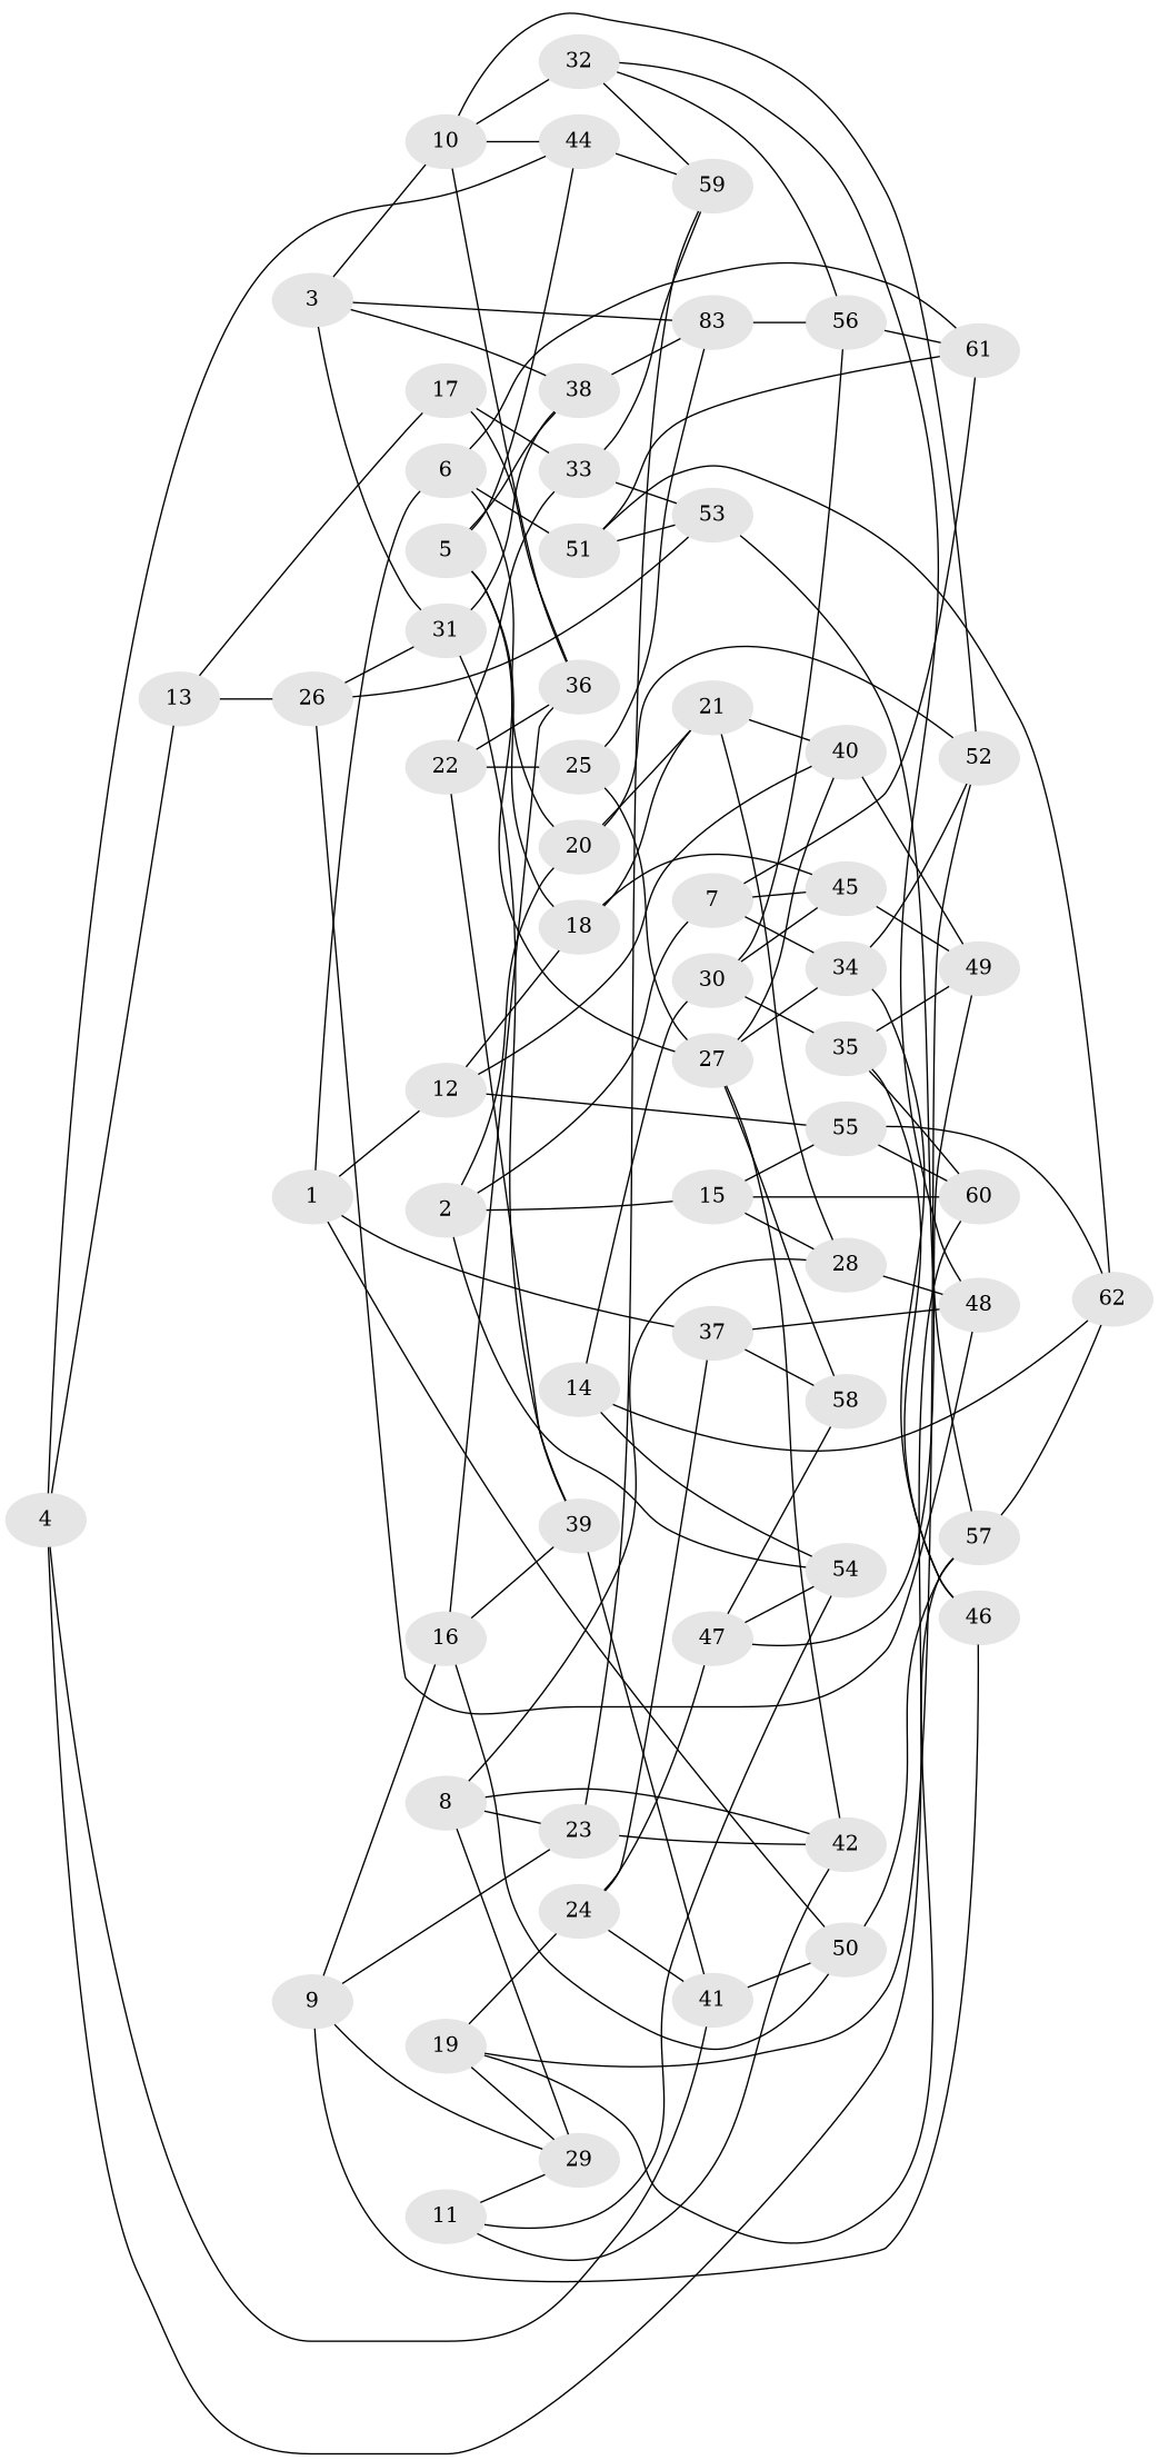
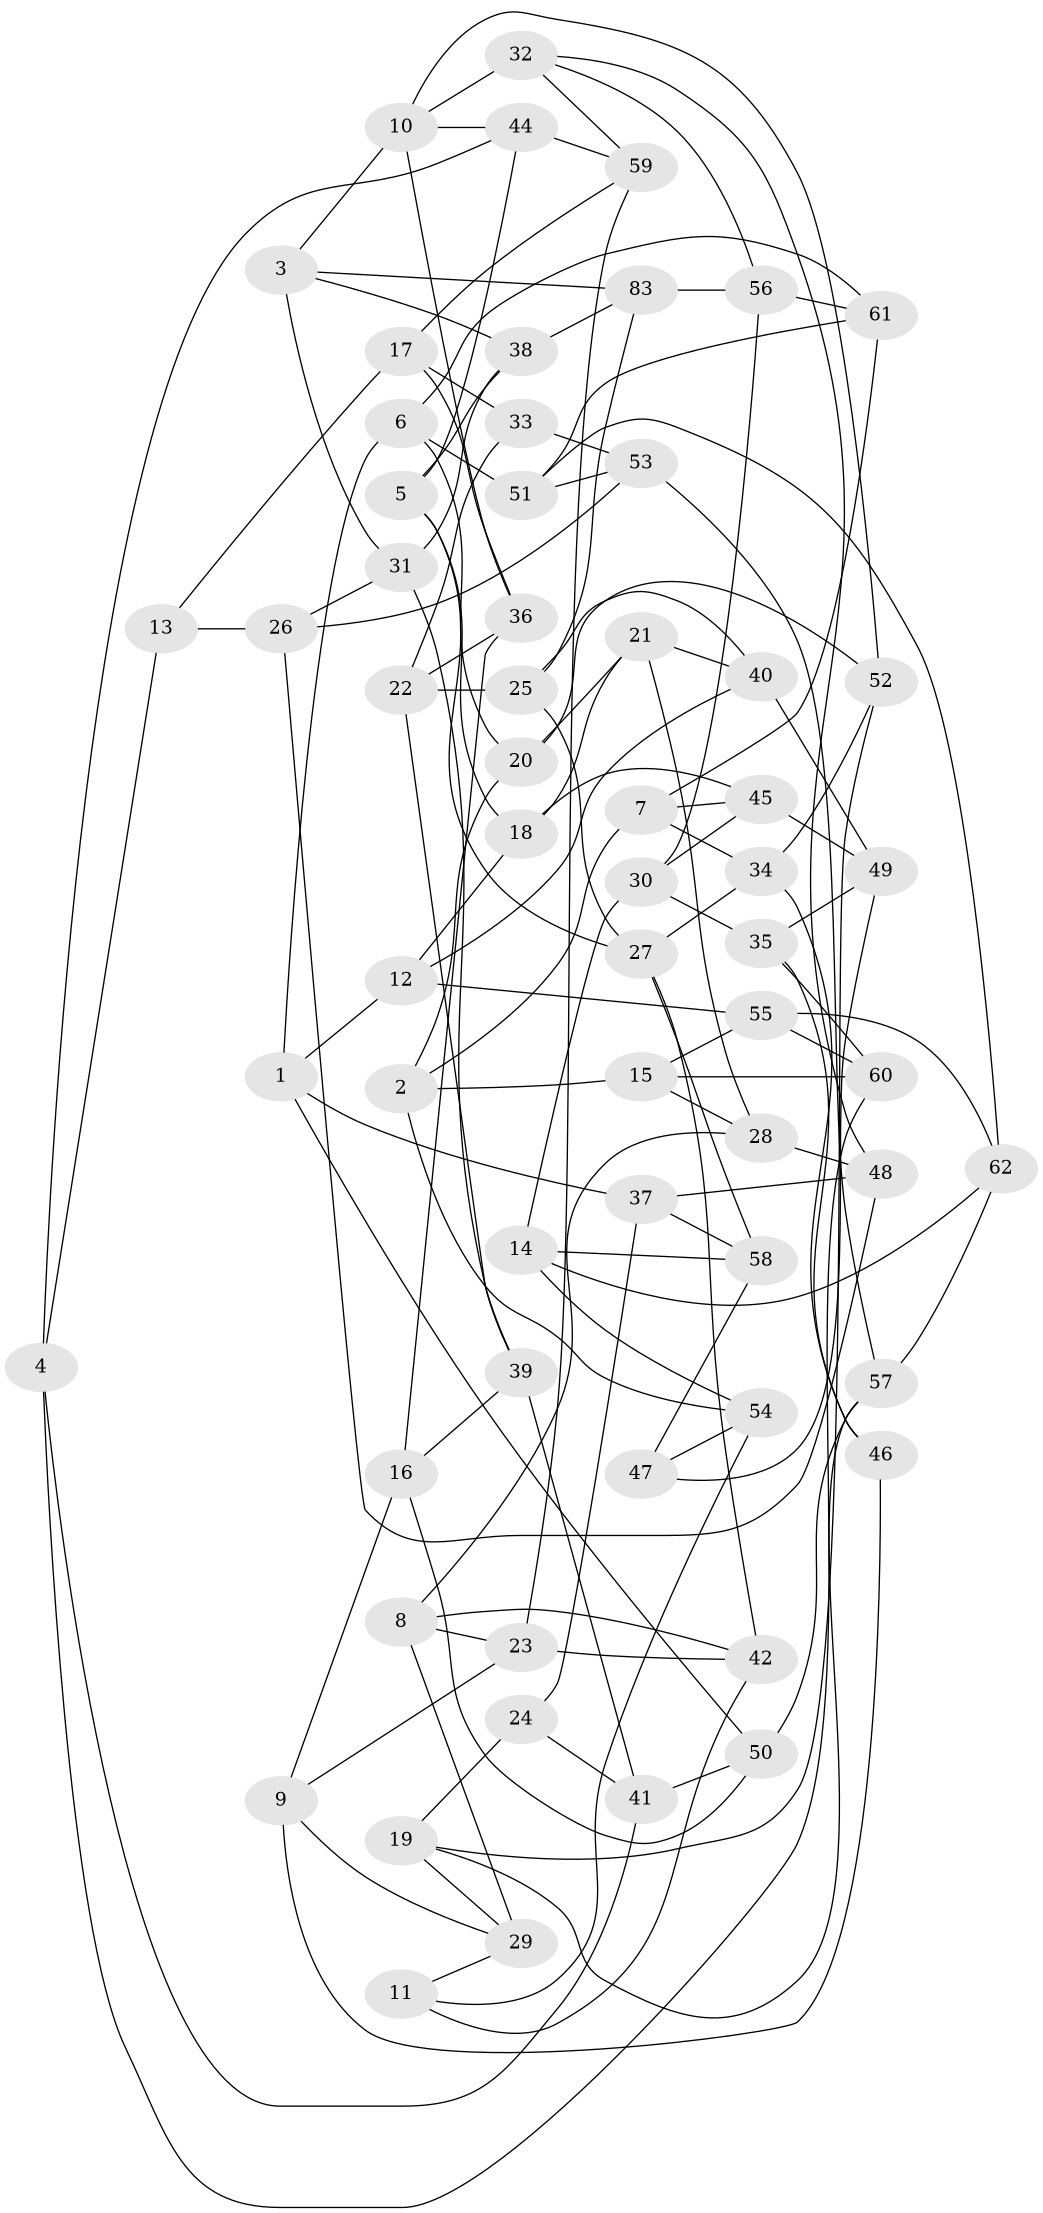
  graph {
    rankdir=LR
    node [color=gray90 style=filled]
    1
    6
    12
    37
    50
    20
    51
    61
    18
    40
    55
    58
    48
    57
    2
    7
    15
    54
    34
    45
    60
    28
    52
    21
    3
    10
    31
    38
    n29 [label=83]
    44
    32
    36
    39
    56
    4
    13
    41
    17
    26
    59
    5
    27
    33
    62
    53
    46
    49
    8
    23
    29
    42
    9
    16
    11
    14
    30
    35
    19
    24
    47
    22
    25
    1 -- 6
    1 -- 12
    1 -- 37
    1 -- 50
    6 -- 20
    6 -- 51
    6 -- 61
    12 -- 18
    12 -- 40
    12 -- 55
    37 -- 58
    37 -- 48
    50 -- 57
    20 -- 52
    20 -- 21
    51 -- 61
    51 -- 62
    51 -- 53
    18 -- 45
    18 -- 21
    40 -- 49
    55 -- 60
    55 -- 62
    57 -- 62
    2 -- 20
    2 -- 7
    2 -- 15
    2 -- 54
    7 -- 61
    7 -- 34
    7 -- 45
    15 -- 55
    15 -- 60
    15 -- 28
    34 -- 52
    34 -- 46
    45 -- 49
    28 -- 48
    21 -- 40
    21 -- 28
    3 -- 10
    3 -- 31
    3 -- 38
    3 -- n29
    10 -- 52
    10 -- 44
    10 -- 32
    10 -- 36
    31 -- 38
    31 -- 39
    38 -- n29
    n29 -- 56
    44 -- 59
    32 -- 48
    32 -- 56
    32 -- 59
    39 -- 41
    56 -- 61
    4 -- 60
    4 -- 44
    4 -- 13
    4 -- 41
    13 -- 17
    13 -- 26
    41 -- 50
    17 -- 36
    17 -- 33
    26 -- 48
    26 -- 31
    26 -- 53
    5 -- 18
    5 -- 38
    5 -- 44
    5 -- 27
    27 -- 58
    27 -- 34
    27 -- 42
-   33 -- 59
+   17 -- 59
    33 -- 53
    53 -- 57
    8 -- 28
    8 -- 23
    8 -- 29
    8 -- 42
    23 -- 59
    23 -- 42
    9 -- 46
    9 -- 23
    9 -- 29
    9 -- 16
    16 -- 50
    16 -- 36
    16 -- 39
    11 -- 54
    11 -- 29
    11 -- 42
+   14 -- 58
    14 -- 54
    14 -- 62
    14 -- 30
    30 -- 45
    30 -- 56
    30 -- 35
    35 -- 60
    35 -- 46
    35 -- 49
    19 -- 57
    19 -- 52
    19 -- 29
    19 -- 24
    24 -- 37
    24 -- 41
-   24 -- 47
    47 -- 58
    47 -- 54
    47 -- 49
    22 -- 36
    22 -- 39
    22 -- 33
    22 -- 25
-   27 -- 40
+   25 -- 40
    25 -- n29
    25 -- 27
  }
